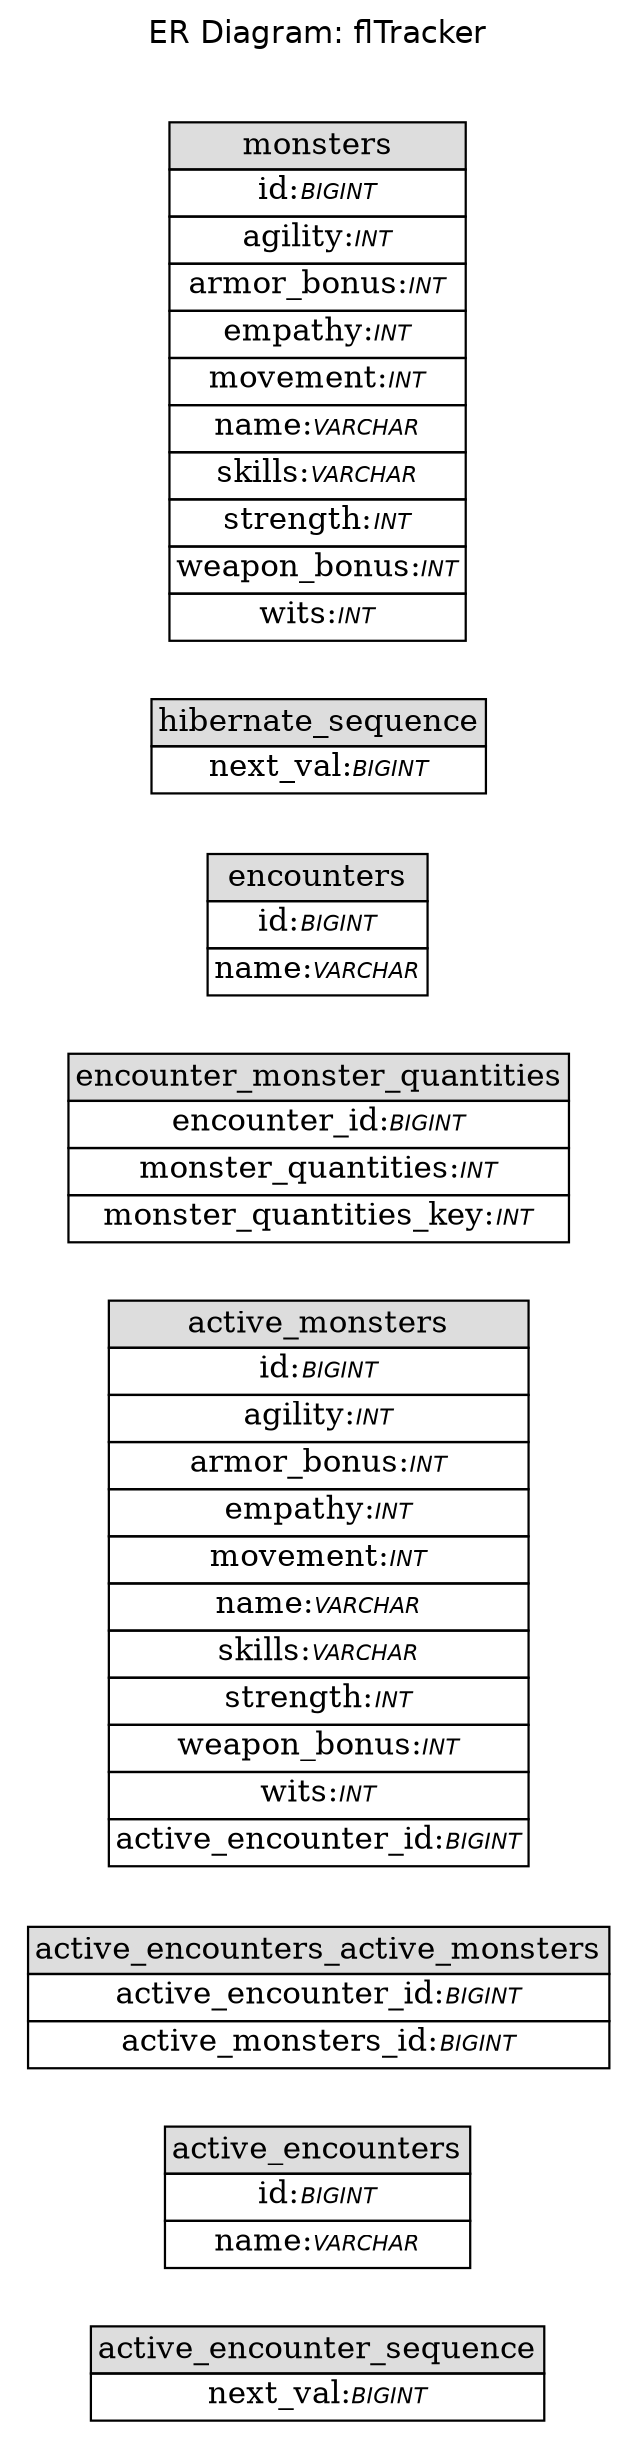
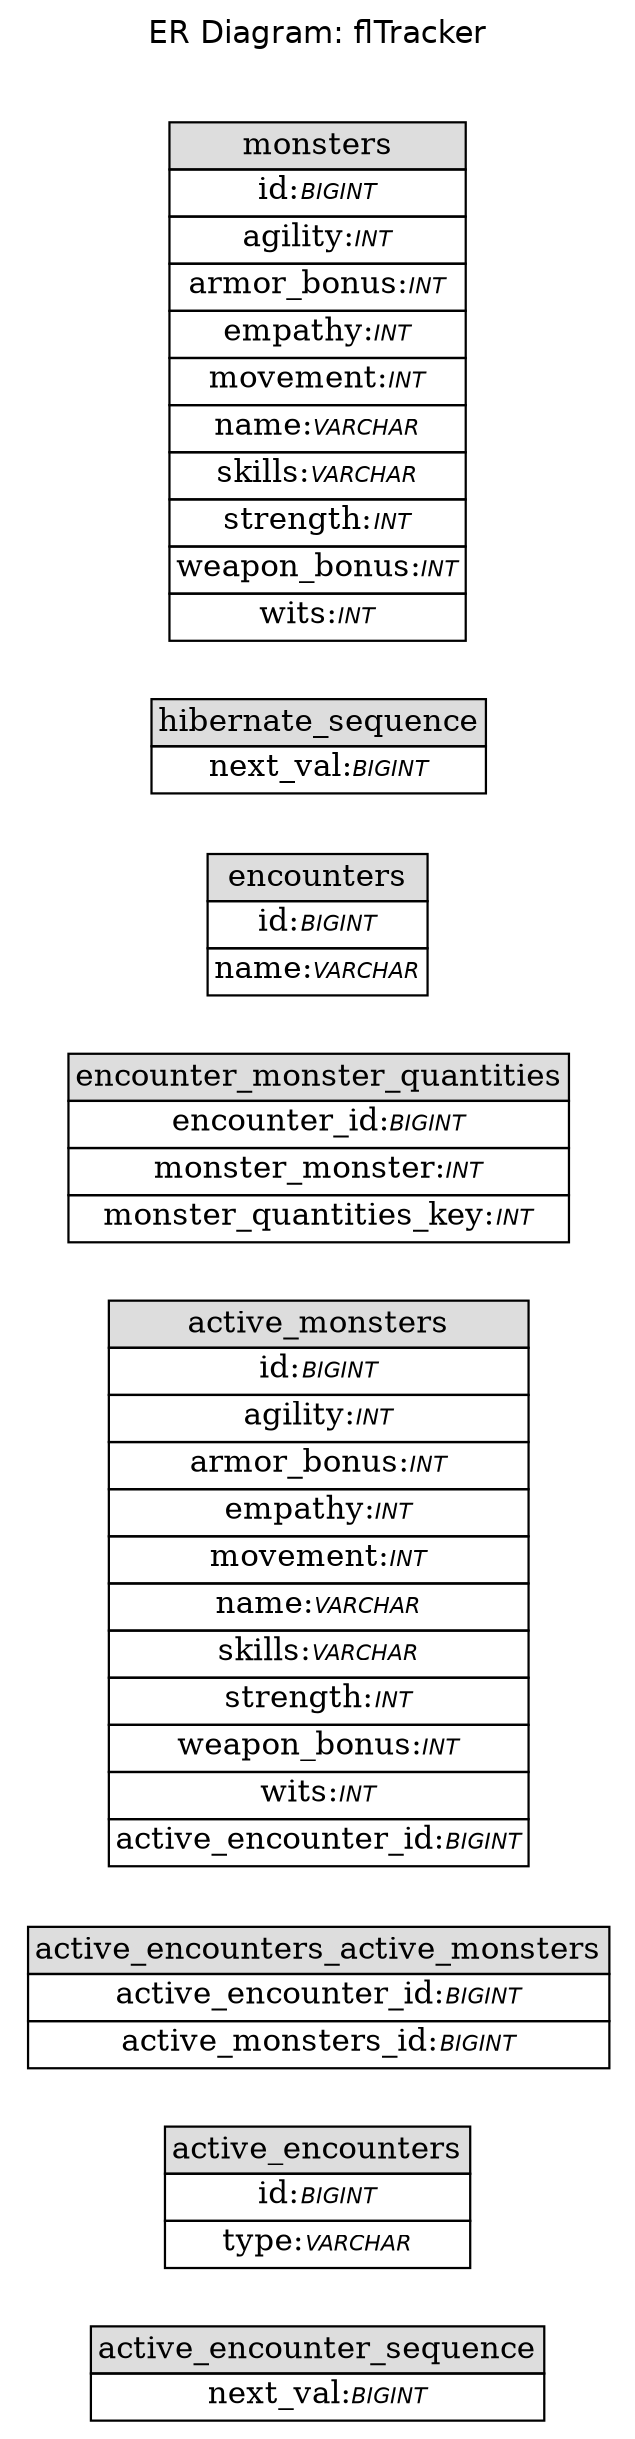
  digraph {
    compound=true
    fontname=Helvetica
    label="ER Diagram: flTracker"
    labelloc=t
    rankdir=LR
    ranksep=1.25
    node [shape=plaintext]
    n1 [label=< 			<TABLE BORDER="0" CELLSPACING="0" CELLBORDER="1"> 			<TR><TD COLSPAN="3" BGCOLOR="#DDDDDD">active_encounter_sequence</TD></TR> 			<TR><TD COLSPAN="3" PORT="next_val">next_val:<FONT FACE="Helvetica-Oblique" POINT-SIZE="10">BIGINT</FONT></TD></TR> 			</TABLE>>]
-   n2 [label=< 			<TABLE BORDER="0" CELLSPACING="0" CELLBORDER="1"> 			<TR><TD COLSPAN="3" BGCOLOR="#DDDDDD">active_encounters</TD></TR> 			<TR><TD COLSPAN="3" PORT="id">id:<FONT FACE="Helvetica-Oblique" POINT-SIZE="10">BIGINT</FONT></TD></TR> 			<TR><TD COLSPAN="3" PORT="type">name:<FONT FACE="Helvetica-Oblique" POINT-SIZE="10">VARCHAR</FONT></TD></TR> 			</TABLE>>]
+   n2 [label=< 			<TABLE BORDER="0" CELLSPACING="0" CELLBORDER="1"> 			<TR><TD COLSPAN="3" BGCOLOR="#DDDDDD">active_encounters</TD></TR> 			<TR><TD COLSPAN="3" PORT="id">id:<FONT FACE="Helvetica-Oblique" POINT-SIZE="10">BIGINT</FONT></TD></TR> 			<TR><TD COLSPAN="3" PORT="type">type:<FONT FACE="Helvetica-Oblique" POINT-SIZE="10">VARCHAR</FONT></TD></TR> 			</TABLE>>]
    n3 [label=< 			<TABLE BORDER="0" CELLSPACING="0" CELLBORDER="1"> 			<TR><TD COLSPAN="3" BGCOLOR="#DDDDDD">active_encounters_active_monsters</TD></TR> 			<TR><TD COLSPAN="3" PORT="active_encounter_id">active_encounter_id:<FONT FACE="Helvetica-Oblique" POINT-SIZE="10">BIGINT</FONT></TD></TR> 			<TR><TD COLSPAN="3" PORT="active_monsters_id">active_monsters_id:<FONT FACE="Helvetica-Oblique" POINT-SIZE="10">BIGINT</FONT></TD></TR> 			</TABLE>>]
    n4 [label=< 			<TABLE BORDER="0" CELLSPACING="0" CELLBORDER="1"> 			<TR><TD COLSPAN="3" BGCOLOR="#DDDDDD">active_monsters</TD></TR> 			<TR><TD COLSPAN="3" PORT="id">id:<FONT FACE="Helvetica-Oblique" POINT-SIZE="10">BIGINT</FONT></TD></TR> 			<TR><TD COLSPAN="3" PORT="agility">agility:<FONT FACE="Helvetica-Oblique" POINT-SIZE="10">INT</FONT></TD></TR> 			<TR><TD COLSPAN="3" PORT="armor_bonus">armor_bonus:<FONT FACE="Helvetica-Oblique" POINT-SIZE="10">INT</FONT></TD></TR> 			<TR><TD COLSPAN="3" PORT="empathy">empathy:<FONT FACE="Helvetica-Oblique" POINT-SIZE="10">INT</FONT></TD></TR> 			<TR><TD COLSPAN="3" PORT="movement">movement:<FONT FACE="Helvetica-Oblique" POINT-SIZE="10">INT</FONT></TD></TR> 			<TR><TD COLSPAN="3" PORT="name">name:<FONT FACE="Helvetica-Oblique" POINT-SIZE="10">VARCHAR</FONT></TD></TR> 			<TR><TD COLSPAN="3" PORT="skills">skills:<FONT FACE="Helvetica-Oblique" POINT-SIZE="10">VARCHAR</FONT></TD></TR> 			<TR><TD COLSPAN="3" PORT="strength">strength:<FONT FACE="Helvetica-Oblique" POINT-SIZE="10">INT</FONT></TD></TR> 			<TR><TD COLSPAN="3" PORT="weapon_bonus">weapon_bonus:<FONT FACE="Helvetica-Oblique" POINT-SIZE="10">INT</FONT></TD></TR> 			<TR><TD COLSPAN="3" PORT="wits">wits:<FONT FACE="Helvetica-Oblique" POINT-SIZE="10">INT</FONT></TD></TR> 			<TR><TD COLSPAN="3" PORT="active_encounter_id">active_encounter_id:<FONT FACE="Helvetica-Oblique" POINT-SIZE="10">BIGINT</FONT></TD></TR> 			</TABLE>>]
-   n5 [label=< 			<TABLE BORDER="0" CELLSPACING="0" CELLBORDER="1"> 			<TR><TD COLSPAN="3" BGCOLOR="#DDDDDD">encounter_monster_quantities</TD></TR> 			<TR><TD COLSPAN="3" PORT="encounter_id">encounter_id:<FONT FACE="Helvetica-Oblique" POINT-SIZE="10">BIGINT</FONT></TD></TR> 			<TR><TD COLSPAN="3" PORT="monster_quantities">monster_quantities:<FONT FACE="Helvetica-Oblique" POINT-SIZE="10">INT</FONT></TD></TR> 			<TR><TD COLSPAN="3" PORT="monster_quantities_key">monster_quantities_key:<FONT FACE="Helvetica-Oblique" POINT-SIZE="10">INT</FONT></TD></TR> 			</TABLE>>]
+   n5 [label=< 			<TABLE BORDER="0" CELLSPACING="0" CELLBORDER="1"> 			<TR><TD COLSPAN="3" BGCOLOR="#DDDDDD">encounter_monster_quantities</TD></TR> 			<TR><TD COLSPAN="3" PORT="encounter_id">encounter_id:<FONT FACE="Helvetica-Oblique" POINT-SIZE="10">BIGINT</FONT></TD></TR> 			<TR><TD COLSPAN="3" PORT="monster_quantities">monster_monster:<FONT FACE="Helvetica-Oblique" POINT-SIZE="10">INT</FONT></TD></TR> 			<TR><TD COLSPAN="3" PORT="monster_quantities_key">monster_quantities_key:<FONT FACE="Helvetica-Oblique" POINT-SIZE="10">INT</FONT></TD></TR> 			</TABLE>>]
    n6 [label=< 			<TABLE BORDER="0" CELLSPACING="0" CELLBORDER="1"> 			<TR><TD COLSPAN="3" BGCOLOR="#DDDDDD">encounters</TD></TR> 			<TR><TD COLSPAN="3" PORT="id">id:<FONT FACE="Helvetica-Oblique" POINT-SIZE="10">BIGINT</FONT></TD></TR> 			<TR><TD COLSPAN="3" PORT="name">name:<FONT FACE="Helvetica-Oblique" POINT-SIZE="10">VARCHAR</FONT></TD></TR> 			</TABLE>>]
    n7 [label=< 			<TABLE BORDER="0" CELLSPACING="0" CELLBORDER="1"> 			<TR><TD COLSPAN="3" BGCOLOR="#DDDDDD">hibernate_sequence</TD></TR> 			<TR><TD COLSPAN="3" PORT="next_val">next_val:<FONT FACE="Helvetica-Oblique" POINT-SIZE="10">BIGINT</FONT></TD></TR> 			</TABLE>>]
    n8 [label=< 			<TABLE BORDER="0" CELLSPACING="0" CELLBORDER="1"> 			<TR><TD COLSPAN="3" BGCOLOR="#DDDDDD">monsters</TD></TR> 			<TR><TD COLSPAN="3" PORT="id">id:<FONT FACE="Helvetica-Oblique" POINT-SIZE="10">BIGINT</FONT></TD></TR> 			<TR><TD COLSPAN="3" PORT="agility">agility:<FONT FACE="Helvetica-Oblique" POINT-SIZE="10">INT</FONT></TD></TR> 			<TR><TD COLSPAN="3" PORT="armor_bonus">armor_bonus:<FONT FACE="Helvetica-Oblique" POINT-SIZE="10">INT</FONT></TD></TR> 			<TR><TD COLSPAN="3" PORT="empathy">empathy:<FONT FACE="Helvetica-Oblique" POINT-SIZE="10">INT</FONT></TD></TR> 			<TR><TD COLSPAN="3" PORT="movement">movement:<FONT FACE="Helvetica-Oblique" POINT-SIZE="10">INT</FONT></TD></TR> 			<TR><TD COLSPAN="3" PORT="name">name:<FONT FACE="Helvetica-Oblique" POINT-SIZE="10">VARCHAR</FONT></TD></TR> 			<TR><TD COLSPAN="3" PORT="skills">skills:<FONT FACE="Helvetica-Oblique" POINT-SIZE="10">VARCHAR</FONT></TD></TR> 			<TR><TD COLSPAN="3" PORT="strength">strength:<FONT FACE="Helvetica-Oblique" POINT-SIZE="10">INT</FONT></TD></TR> 			<TR><TD COLSPAN="3" PORT="weapon_bonus">weapon_bonus:<FONT FACE="Helvetica-Oblique" POINT-SIZE="10">INT</FONT></TD></TR> 			<TR><TD COLSPAN="3" PORT="wits">wits:<FONT FACE="Helvetica-Oblique" POINT-SIZE="10">INT</FONT></TD></TR> 			</TABLE>>]
    subgraph sub_1 {
      n1
    }
    subgraph sub_2 {
      n2
    }
    subgraph sub_3 {
      n3
    }
    subgraph sub_4 {
      n4
    }
    subgraph sub_5 {
      n5
    }
    subgraph sub_6 {
      n6
    }
    subgraph sub_7 {
      n7
    }
    subgraph sub_8 {
      n8
    }
  }
